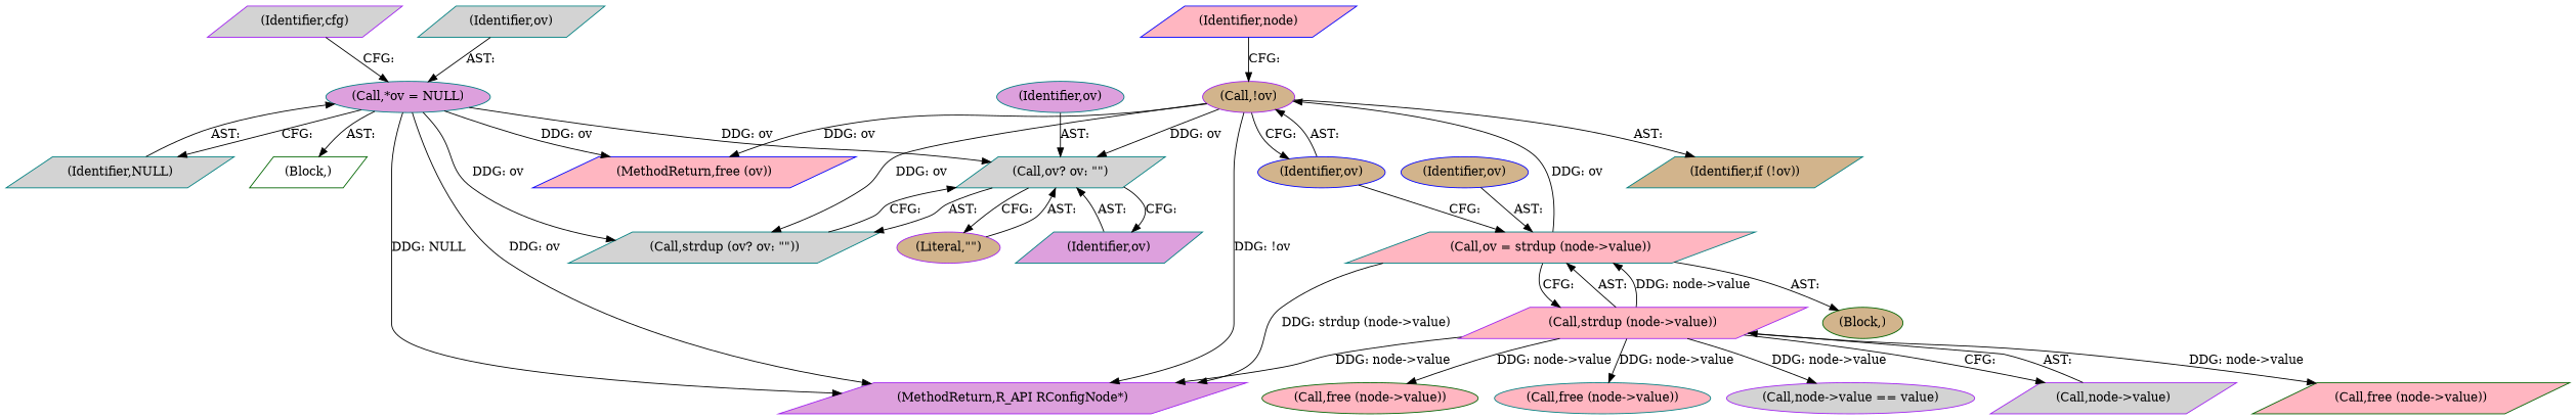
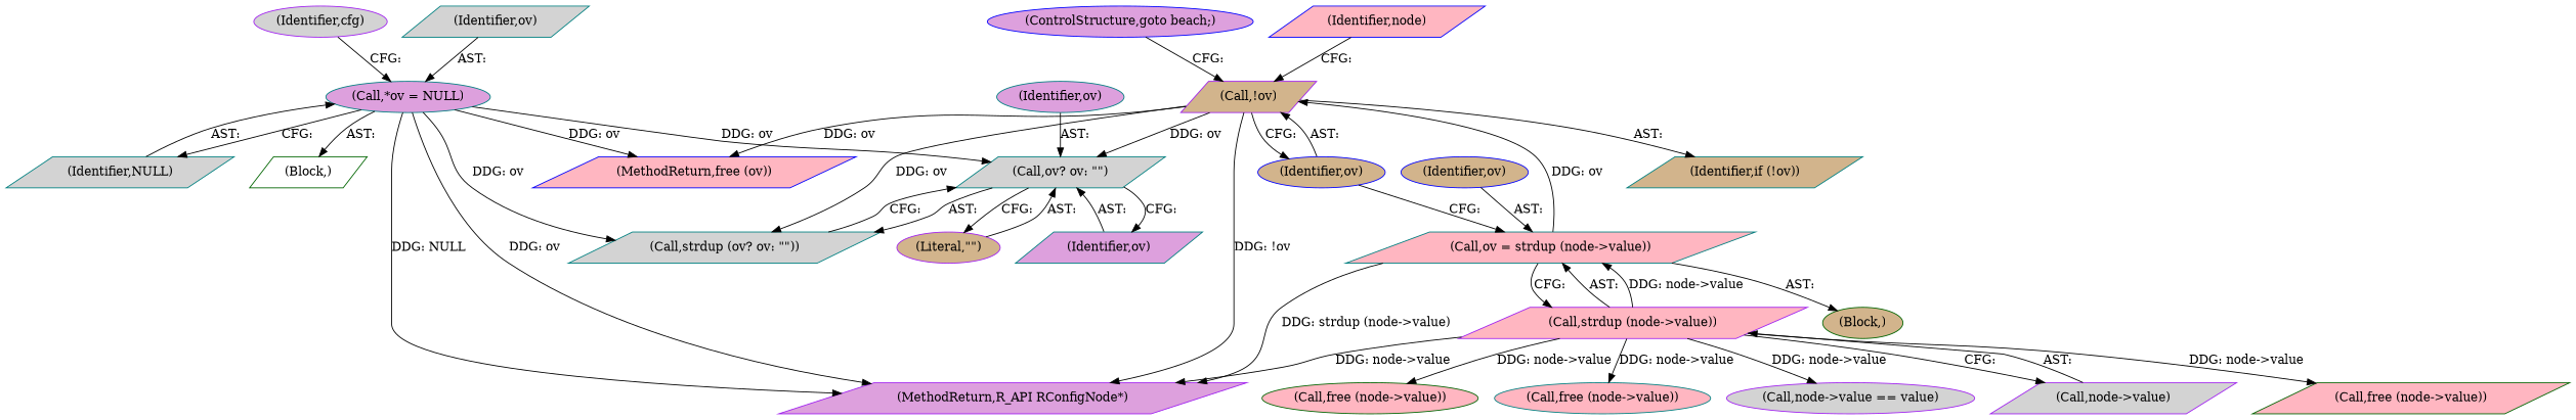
  digraph {
    node [color=teal fillcolor=lightgrey shape=parallelogram style=filled]
    n1 [label="(Call,ov? ov: \"\")"]
    n2 [label="(Call,strdup (ov? ov: \"\"))"]
    n3 [color=purple fillcolor=tan label="(Literal,\"\")" shape=ellipse]
    n4 [fillcolor=plum label="(Identifier,ov)"]
    n5 [fillcolor=plum label="(Call,*ov = NULL)" shape=ellipse]
    n6 [label="(Identifier,NULL)"]
    n7 [color=blue fillcolor=lightpink label="(MethodReturn,free (ov))"]
    n8 [color=purple fillcolor=plum label="(MethodReturn,R_API RConfigNode*)"]
    n9 [color=darkgreen fillcolor=white label="(Block,)"]
-   n10 [color=purple fillcolor=tan label="(Call,!ov)" shape=ellipse]
+   n10 [color=purple fillcolor=tan label="(Call,!ov)"]
    n11 [fillcolor=tan label="(Identifier,if (!ov))"]
    n12 [color=blue fillcolor=tan label="(Identifier,ov)" shape=ellipse]
    n13 [fillcolor=lightpink label="(Call,ov = strdup (node->value))"]
    n14 [color=purple fillcolor=lightpink label="(Call,strdup (node->value))"]
    n15 [color=darkgreen fillcolor=tan label="(Block,)" shape=ellipse]
    n16 [fillcolor=lightpink label="(Call,free (node->value))" shape=ellipse]
    n17 [color=purple label="(Call,node->value == value)" shape=ellipse]
    n18 [color=darkgreen fillcolor=lightpink label="(Call,free (node->value))"]
    n19 [color=darkgreen fillcolor=lightpink label="(Call,free (node->value))" shape=ellipse]
    n20 [color=purple label="(Call,node->value)"]
    n21 [fillcolor=plum label="(Identifier,ov)" shape=ellipse]
-   n22 [color=purple label="(Identifier,cfg)"]
+   n22 [color=purple label="(Identifier,cfg)" shape=ellipse]
    n23 [color=blue fillcolor=tan label="(Identifier,ov)" shape=ellipse]
+   n24 [color=blue fillcolor=plum label="(ControlStructure,goto beach;)" shape=ellipse]
    n25 [color=blue fillcolor=lightpink label="(Identifier,node)"]
    n26 [label="(Identifier,ov)"]
    n1 -> n2 [label="AST: "]
    n1 -> n3 [label="CFG: "]
    n1 -> n4 [label="CFG: "]
    n2 -> n1 [label="CFG: "]
    n3 -> n1 [label="AST: "]
    n4 -> n1 [label="AST: "]
    n5 -> n1 [label="DDG: ov"]
    n5 -> n2 [label="DDG: ov"]
    n5 -> n6 [label="CFG: "]
    n5 -> n7 [label="DDG: ov"]
    n5 -> n8 [label="DDG: ov"]
    n5 -> n8 [label="DDG: NULL"]
    n5 -> n9 [label="AST: "]
    n6 -> n5 [label="AST: "]
    n10 -> n1 [label="DDG: ov"]
    n10 -> n2 [label="DDG: ov"]
    n10 -> n7 [label="DDG: ov"]
    n10 -> n8 [label="DDG: !ov"]
    n10 -> n11 [label="AST: "]
    n10 -> n12 [label="CFG: "]
    n12 -> n10 [label="AST: "]
    n12 -> n13 [label="CFG: "]
    n13 -> n8 [label="DDG: strdup (node->value)"]
    n13 -> n10 [label="DDG: ov"]
    n13 -> n14 [label="CFG: "]
    n13 -> n15 [label="AST: "]
    n14 -> n8 [label="DDG: node->value"]
    n14 -> n13 [label="AST: "]
    n14 -> n13 [label="DDG: node->value"]
    n14 -> n16 [label="DDG: node->value"]
    n14 -> n17 [label="DDG: node->value"]
    n14 -> n18 [label="DDG: node->value"]
    n14 -> n19 [label="DDG: node->value"]
    n14 -> n20 [label="CFG: "]
    n20 -> n14 [label="AST: "]
    n21 -> n1 [label="AST: "]
    n22 -> n5 [label="CFG: "]
    n23 -> n13 [label="AST: "]
+   n24 -> n10 [label="CFG: "]
    n25 -> n10 [label="CFG: "]
    n26 -> n5 [label="AST: "]
  }
